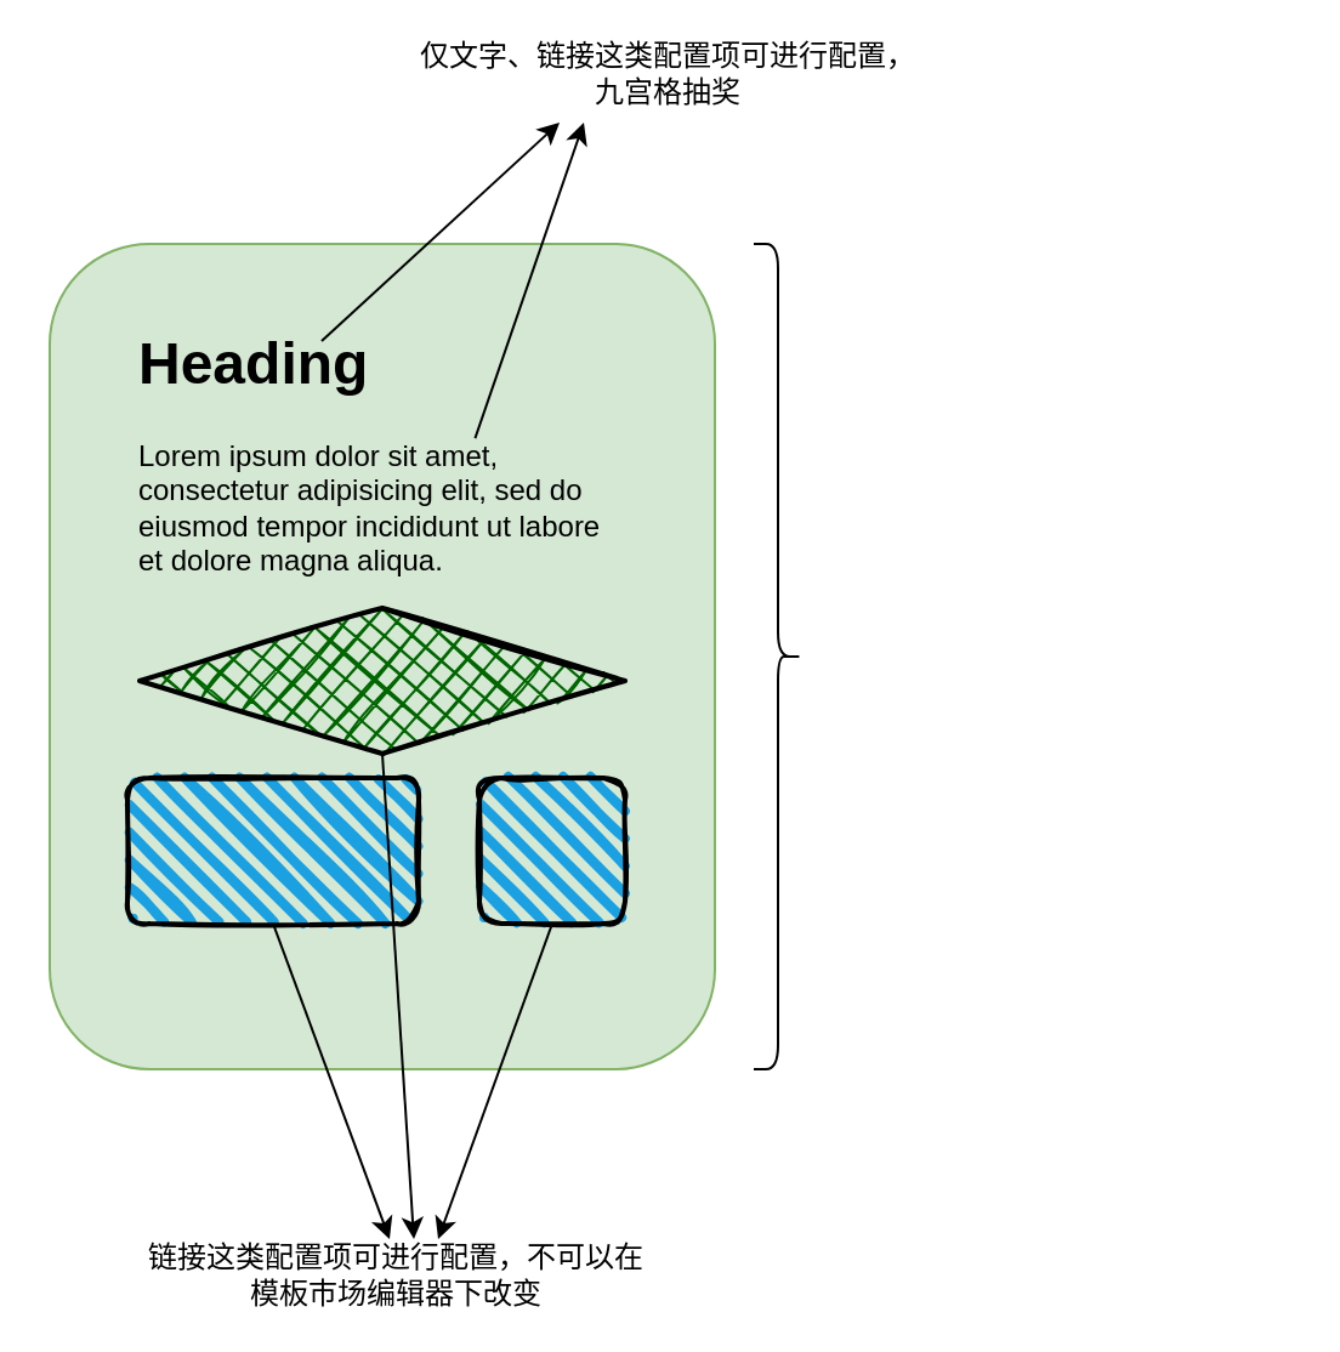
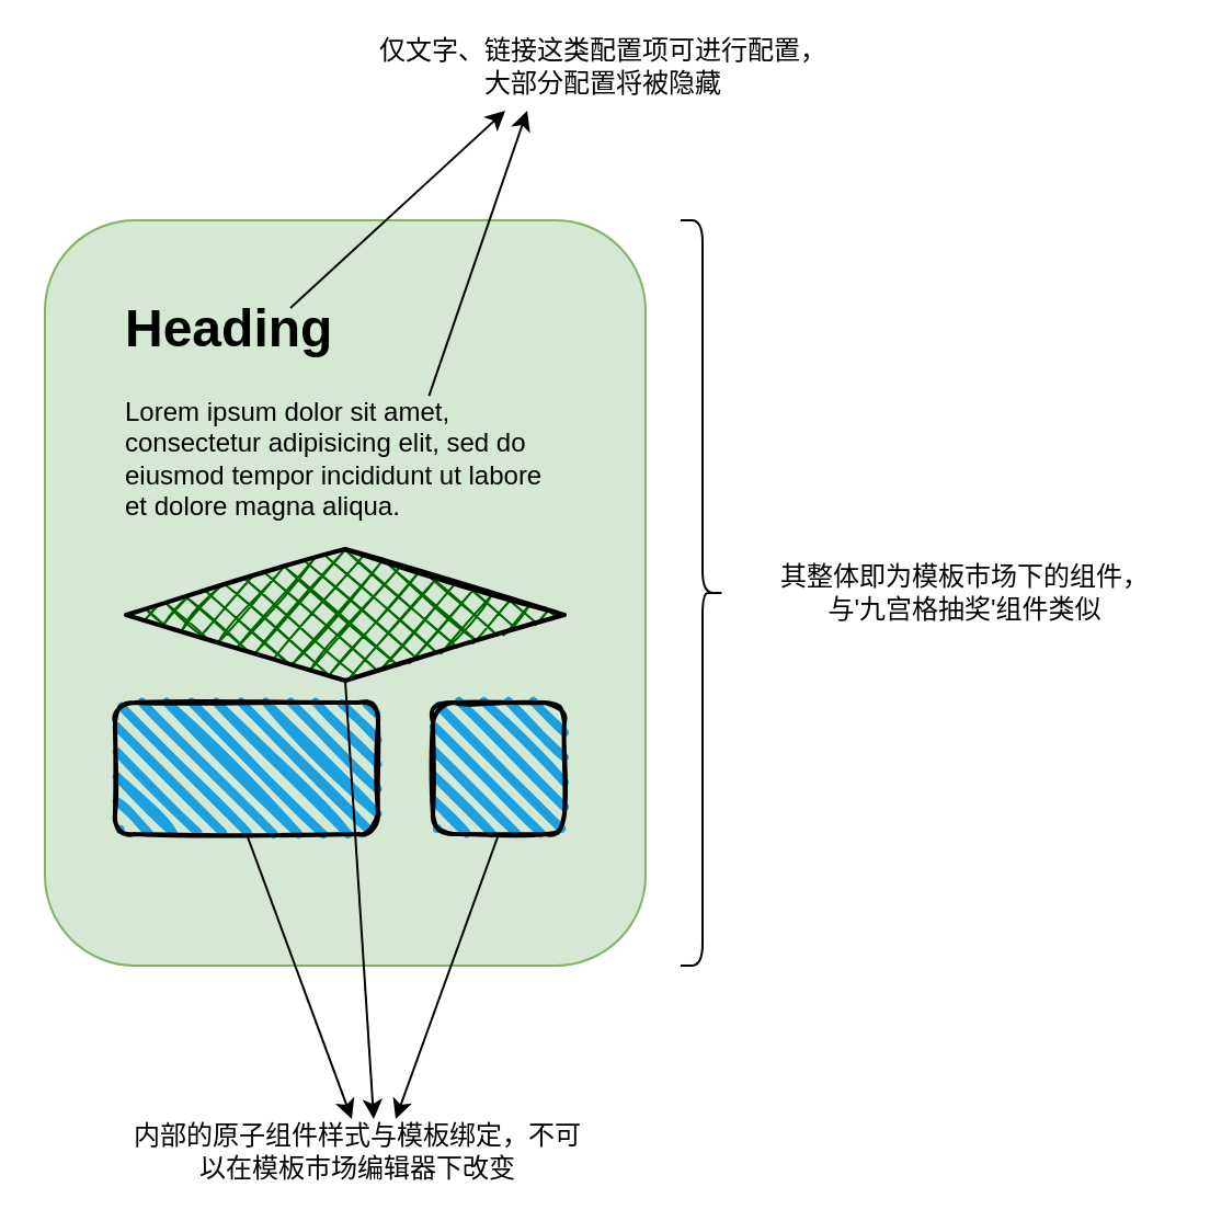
  <mxCell id="0" />
  <mxCell id="1" parent="0" />
  <mxCell id="2" value="" style="rounded=1;whiteSpace=wrap;html=1;fillColor=#d5e8d4;strokeColor=#82b366;perimeterSpacing=2;" vertex="1" parent="1"><mxGeometry x="20" y="100" width="274" height="340" as="geometry" /></mxCell>
  <mxCell id="3" value="&lt;h1&gt;Heading&lt;/h1&gt;&lt;p&gt;Lorem ipsum dolor sit amet, consectetur adipisicing elit, sed do eiusmod tempor incididunt ut labore et dolore magna aliqua.&lt;/p&gt;" style="text;html=1;strokeColor=none;fillColor=none;spacing=5;spacingTop=-20;whiteSpace=wrap;overflow=hidden;rounded=0;" vertex="1" parent="1"><mxGeometry x="52" y="130" width="210" height="120" as="geometry" /></mxCell>
  <mxCell id="4" value="" style="rhombus;whiteSpace=wrap;html=1;strokeWidth=2;fillWeight=-1;hachureGap=8;fillStyle=cross-hatch;fillColor=#006600;sketch=1;" vertex="1" parent="1"><mxGeometry x="57" y="250" width="200" height="60" as="geometry" /></mxCell>
  <mxCell id="5" value="" style="rounded=1;whiteSpace=wrap;html=1;strokeWidth=2;fillWeight=4;hachureGap=8;hachureAngle=45;fillColor=#1ba1e2;sketch=1;" vertex="1" parent="1"><mxGeometry x="52" y="320" width="120" height="60" as="geometry" /></mxCell>
  <mxCell id="6" value="" style="rounded=1;whiteSpace=wrap;html=1;strokeWidth=2;fillWeight=4;hachureGap=8;hachureAngle=45;fillColor=#1ba1e2;sketch=1;" vertex="1" parent="1"><mxGeometry x="197" y="320" width="60" height="60" as="geometry" /></mxCell>
  <mxCell id="7" value="" style="shape=curlyBracket;whiteSpace=wrap;html=1;rounded=1;flipH=1;fillColor=none;" vertex="1" parent="1"><mxGeometry x="310" y="100" width="20" height="340" as="geometry" /></mxCell>
+ <mxCell id="8" value="其整体即为模板市场下的组件，与'九宫格抽奖'组件类似" style="text;html=1;strokeColor=none;fillColor=none;align=center;verticalAlign=middle;whiteSpace=wrap;rounded=0;" vertex="1" parent="1"><mxGeometry x="350" y="260" width="180" height="20" as="geometry" /></mxCell>
  <mxCell id="9" value="" style="endArrow=classic;html=1;exitX=0.5;exitY=1;exitDx=0;exitDy=0;" edge="1" parent="1" source="5"><mxGeometry width="50" height="50" relative="1" as="geometry"><mxPoint x="132" y="430" as="sourcePoint" /><mxPoint x="160" y="510" as="targetPoint" /></mxGeometry></mxCell>
  <mxCell id="10" value="" style="endArrow=classic;html=1;exitX=0.5;exitY=1;exitDx=0;exitDy=0;" edge="1" parent="1" source="6"><mxGeometry width="50" height="50" relative="1" as="geometry"><mxPoint x="122" y="390" as="sourcePoint" /><mxPoint x="180" y="510" as="targetPoint" /></mxGeometry></mxCell>
  <mxCell id="11" value="" style="endArrow=classic;html=1;exitX=0.5;exitY=1;exitDx=0;exitDy=0;" edge="1" parent="1" source="4"><mxGeometry width="50" height="50" relative="1" as="geometry"><mxPoint x="237" y="390" as="sourcePoint" /><mxPoint x="170" y="510" as="targetPoint" /></mxGeometry></mxCell>
- <mxCell id="12" value="链接这类配置项可进行配置，不可以在模板市场编辑器下改变" style="text;html=1;strokeColor=none;fillColor=none;align=center;verticalAlign=middle;whiteSpace=wrap;rounded=0;" vertex="1" parent="1"><mxGeometry x="60" y="515" width="206" height="20" as="geometry" /></mxCell>
+ <mxCell id="12" value="内部的原子组件样式与模板绑定，不可以在模板市场编辑器下改变" style="text;html=1;strokeColor=none;fillColor=none;align=center;verticalAlign=middle;whiteSpace=wrap;rounded=0;" vertex="1" parent="1"><mxGeometry x="60" y="515" width="206" height="20" as="geometry" /></mxCell>
  <mxCell id="13" value="" style="endArrow=classic;html=1;" edge="1" parent="1"><mxGeometry width="50" height="50" relative="1" as="geometry"><mxPoint x="132" y="140" as="sourcePoint" /><mxPoint x="230" y="50" as="targetPoint" /></mxGeometry></mxCell>
  <mxCell id="14" value="" style="endArrow=classic;html=1;exitX=0.682;exitY=0.417;exitDx=0;exitDy=0;exitPerimeter=0;" edge="1" parent="1" source="3"><mxGeometry width="50" height="50" relative="1" as="geometry"><mxPoint x="142" y="150" as="sourcePoint" /><mxPoint x="240" y="50" as="targetPoint" /></mxGeometry></mxCell>
- <mxCell id="15" value="仅文字、链接这类配置项可进行配置，九宫格抽奖" style="text;html=1;strokeColor=none;fillColor=none;align=center;verticalAlign=middle;whiteSpace=wrap;rounded=0;" vertex="1" parent="1"><mxGeometry x="172" y="20" width="206" height="20" as="geometry" /></mxCell>
+ <mxCell id="15" value="仅文字、链接这类配置项可进行配置，大部分配置将被隐藏" style="text;html=1;strokeColor=none;fillColor=none;align=center;verticalAlign=middle;whiteSpace=wrap;rounded=0;" vertex="1" parent="1"><mxGeometry x="172" y="20" width="206" height="20" as="geometry" /></mxCell>
